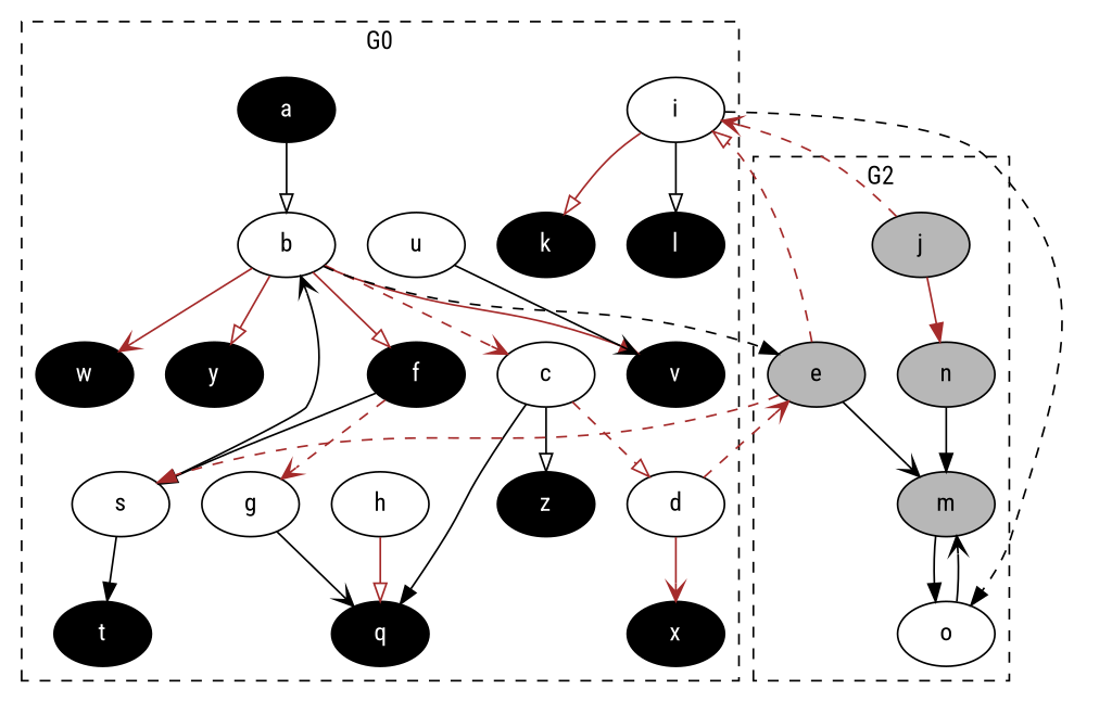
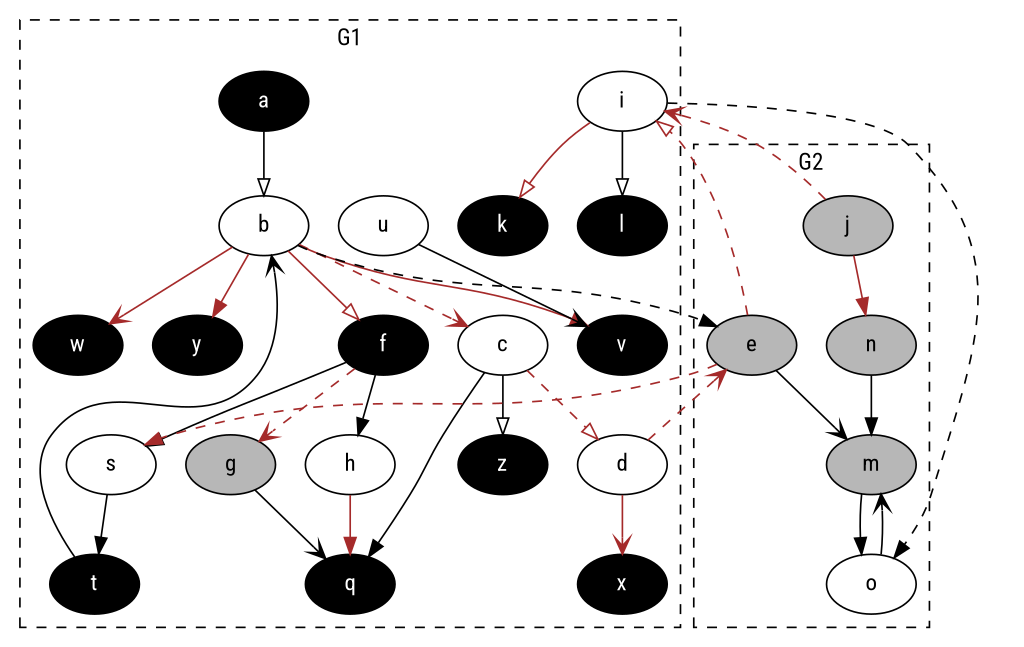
  digraph {
    fontname="Roboto Condensed"
    node [fillcolor="#000000" fontcolor="#000000" fontname="Roboto Condensed" fontsize=14 shape=oval style=filled]
    edge [arrowhead=normal color=black dir=forward fontname="Roboto Condensed" style=solid]
    b [fillcolor="#ffffff"]
    c [fillcolor="#ffffff"]
    d [fillcolor="#ffffff"]
    s [fillcolor="#ffffff"]
-   g [fillcolor="#ffffff"]
+   g [fillcolor="#b7b7b7"]
    h [fillcolor="#ffffff"]
    i [fillcolor="#ffffff"]
    u [fillcolor="#ffffff"]
    a [fontcolor="#ffffff"]
    t [fontcolor="#ffffff"]
    f [fontcolor="#ffffff"]
    k [fontcolor="#ffffff"]
    l [fontcolor="#ffffff"]
    q [fontcolor="#ffffff"]
    v [fontcolor="#ffffff"]
    w [fontcolor="#ffffff"]
    x [fontcolor="#ffffff"]
    y [fontcolor="#ffffff"]
    z [fontcolor="#ffffff"]
    e [fillcolor="#b7b7b7"]
    j [fillcolor="#b7b7b7"]
    m [fillcolor="#b7b7b7"]
    o [fillcolor="#ffffff"]
    n [fillcolor="#b7b7b7"]
    subgraph cluster_1 {
      color=black
-     label=G0
+     label=G1
      style=dashed
      b
      c
      d
      s
      g
      h
      i
      u
      a
      t
      f
      k
      l
      q
      v
      w
      x
      y
      z
    }
    subgraph cluster_2 {
      color=black
      label=G2
      style=dashed
      e
      j
      m
      o
      n
    }
    b -> c [arrowhead=vee color=brown style=dashed]
    b -> f [arrowhead=onormal color=brown]
    b -> v [color=brown]
    b -> w [arrowhead=vee color=brown]
-   b -> y [arrowhead=onormal color=brown]
+   b -> y [color=brown]
    b -> e [style=dashed]
    c -> d [arrowhead=onormal color=brown style=dashed]
    c -> q
    c -> z [arrowhead=onormal]
    d -> x [arrowhead=vee color=brown]
    d -> e [arrowhead=vee color=brown style=dashed]
    s -> t
    g -> q [arrowhead=vee]
-   h -> q [arrowhead=onormal color=brown]
+   h -> q [color=brown]
    i -> k [arrowhead=onormal color=brown]
    i -> l [arrowhead=onormal]
    i -> o [style=dashed]
    u -> v [arrowhead=vee]
    a -> b [arrowhead=onormal]
-   s -> b [arrowhead=vee]
+   t -> b [arrowhead=vee]
    f -> s [arrowhead=onormal]
    f -> g [arrowhead=vee color=brown style=dashed]
+   f -> h
    e -> s [color=brown style=dashed]
    e -> i [arrowhead=onormal color=brown style=dashed]
    e -> m [arrowhead=vee]
    j -> i [arrowhead=vee color=brown style=dashed]
    j -> n [color=brown]
    m -> o
    o -> m [arrowhead=vee]
    n -> m
  }
